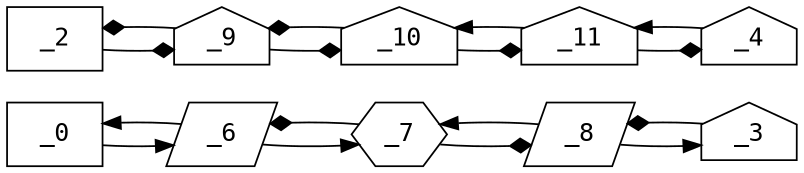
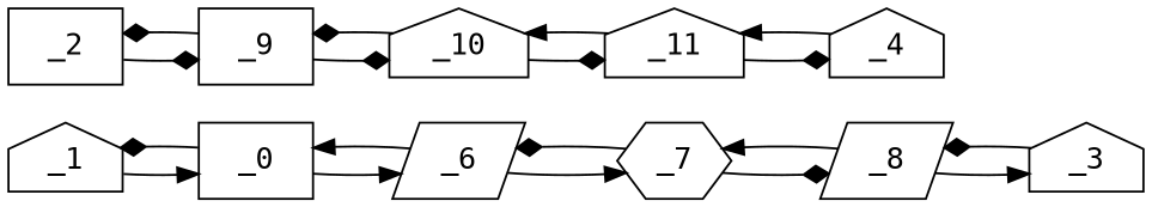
  digraph {
    fontname="DejaVu Sans Mono"
    rankdir=LR
    node [fontname="DejaVu Sans Mono" shape=house y=123.000000]
    edge [arrowhead=diamond fontname="DejaVu Sans Mono"]
+   _1 [x=106.000000 y=100.000000]
    n2 [label=_0 shape=box x=91.000000 y=107.000000]
    _6 [shape=parallelogram x=75.000000 y=113.000000]
    _7 [shape=hexagon x=63.000000]
    _2 [shape=box x=155.000000]
-   _9 [x=173.000000 y=128.000000]
+   _9 [shape=box x=173.000000 y=128.000000]
    _10 [x=187.000000 y=137.000000]
    _11 [x=200.000000 y=147.000000]
    _3 [x=69.000000 y=157.000000]
    _8 [shape=parallelogram x=62.000000 y=142.000000]
    _4 [x=210.000000 y=160.000000]
+   _1 -> n2 [angle=2.704965 arrowhead=normal orient=0.422885]
+   n2 -> _1 [angle=-0.436627 orient=-0.422885]
    n2 -> _6 [angle=2.782822 arrowhead=normal orient=0.351123]
    _6 -> n2 [angle=-0.358771 arrowhead=normal orient=-0.351123]
    _6 -> _7 [angle=2.446854 arrowhead=normal orient=0.640184]
    _7 -> _6 [angle=-0.694738 orient=-0.640184]
    _7 -> _8 [angle=1.623379 orient=0.998618]
    _2 -> _9 [angle=0.270947 orient=0.267644]
    _9 -> _2 [angle=-2.870646 orient=-0.267644]
    _9 -> _10 [angle=0.571337 orient=0.540758]
    _10 -> _9 [angle=-2.570255 orient=-0.540758]
    _10 -> _11 [angle=0.655696 orient=0.609711]
    _11 -> _10 [angle=-2.485897 arrowhead=normal orient=-0.609711]
    _11 -> _4 [angle=0.915101 orient=0.792624]
    _3 -> _8 [angle=-2.007423 orient=-0.906183]
    _8 -> _7 [angle=-1.518213 arrowhead=normal orient=-0.998618]
    _8 -> _3 [angle=1.134169 arrowhead=normal orient=0.906183]
    _4 -> _11 [angle=-2.226492 arrowhead=normal orient=-0.792624]
  }
